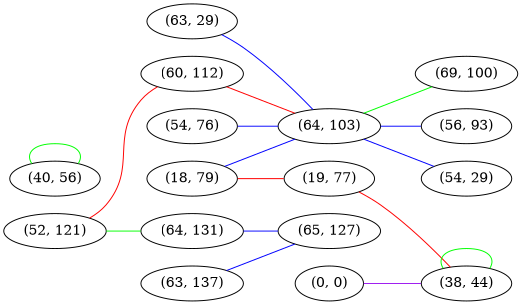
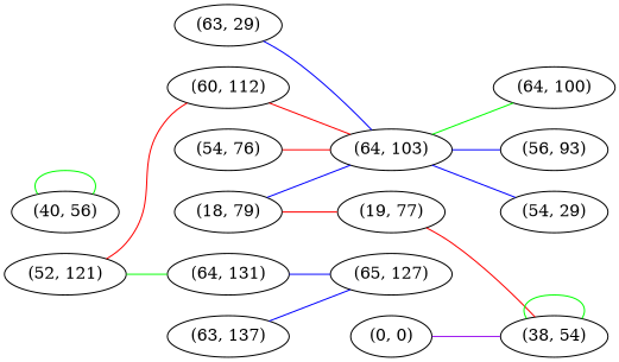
  graph {
    rankdir=LR
    edge [color=blue weight=3]
    "(63, 29)"
    "(64, 103)"
    "(56, 93)"
    "(54, 29)"
-   "(64, 100)" [label="(69, 100)"]
+   "(64, 100)"
    "(40, 56)"
    "(19, 77)"
-   "(38, 54)" [label="(38, 44)"]
+   "(38, 54)"
    "(52, 121)"
    "(60, 112)"
    "(64, 131)"
    "(65, 127)"
    "(18, 79)"
    "(54, 76)"
    "(0, 0)"
    "(63, 137)"
    "(63, 29)" -- "(64, 103)"
    "(64, 103)" -- "(56, 93)"
    "(64, 103)" -- "(54, 29)"
    "(64, 103)" -- "(64, 100)" [color=green]
    "(40, 56)" -- "(40, 56)" [color=green weight=2]
    "(19, 77)" -- "(38, 54)" [color=red weight=1]
    "(38, 54)" -- "(38, 54)" [color=green weight=2]
    "(52, 121)" -- "(60, 112)" [color=red weight=1]
    "(52, 121)" -- "(64, 131)" [color=green]
    "(60, 112)" -- "(64, 103)" [color=red weight=1]
    "(64, 131)" -- "(65, 127)"
    "(18, 79)" -- "(64, 103)"
    "(18, 79)" -- "(19, 77)" [color=red weight=1]
-   "(54, 76)" -- "(64, 103)"
+   "(54, 76)" -- "(64, 103)" [color=red]
    "(0, 0)" -- "(38, 54)" [color=purple weight=4]
    "(63, 137)" -- "(65, 127)"
  }
